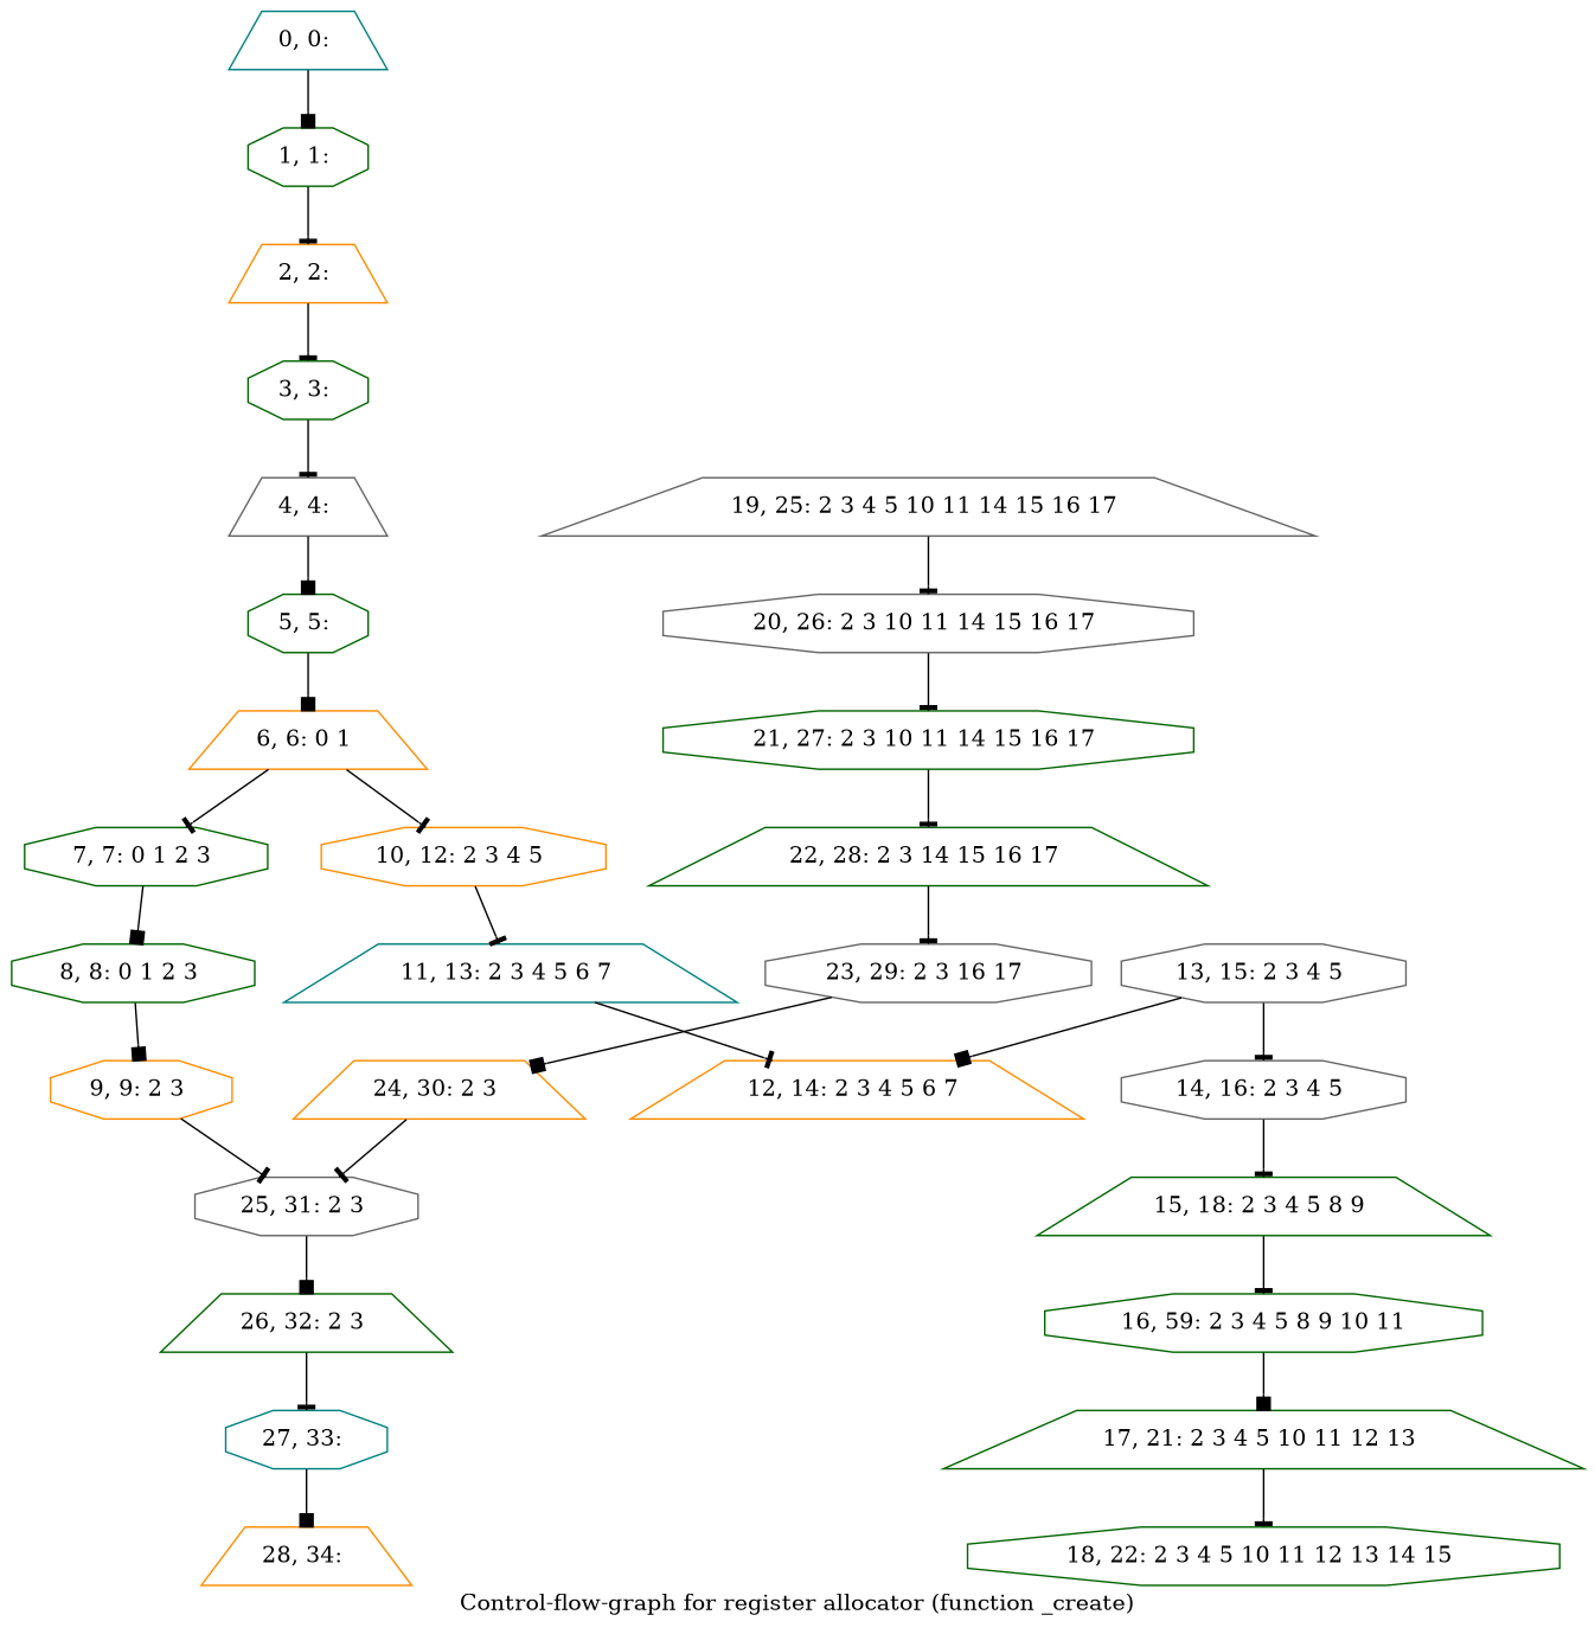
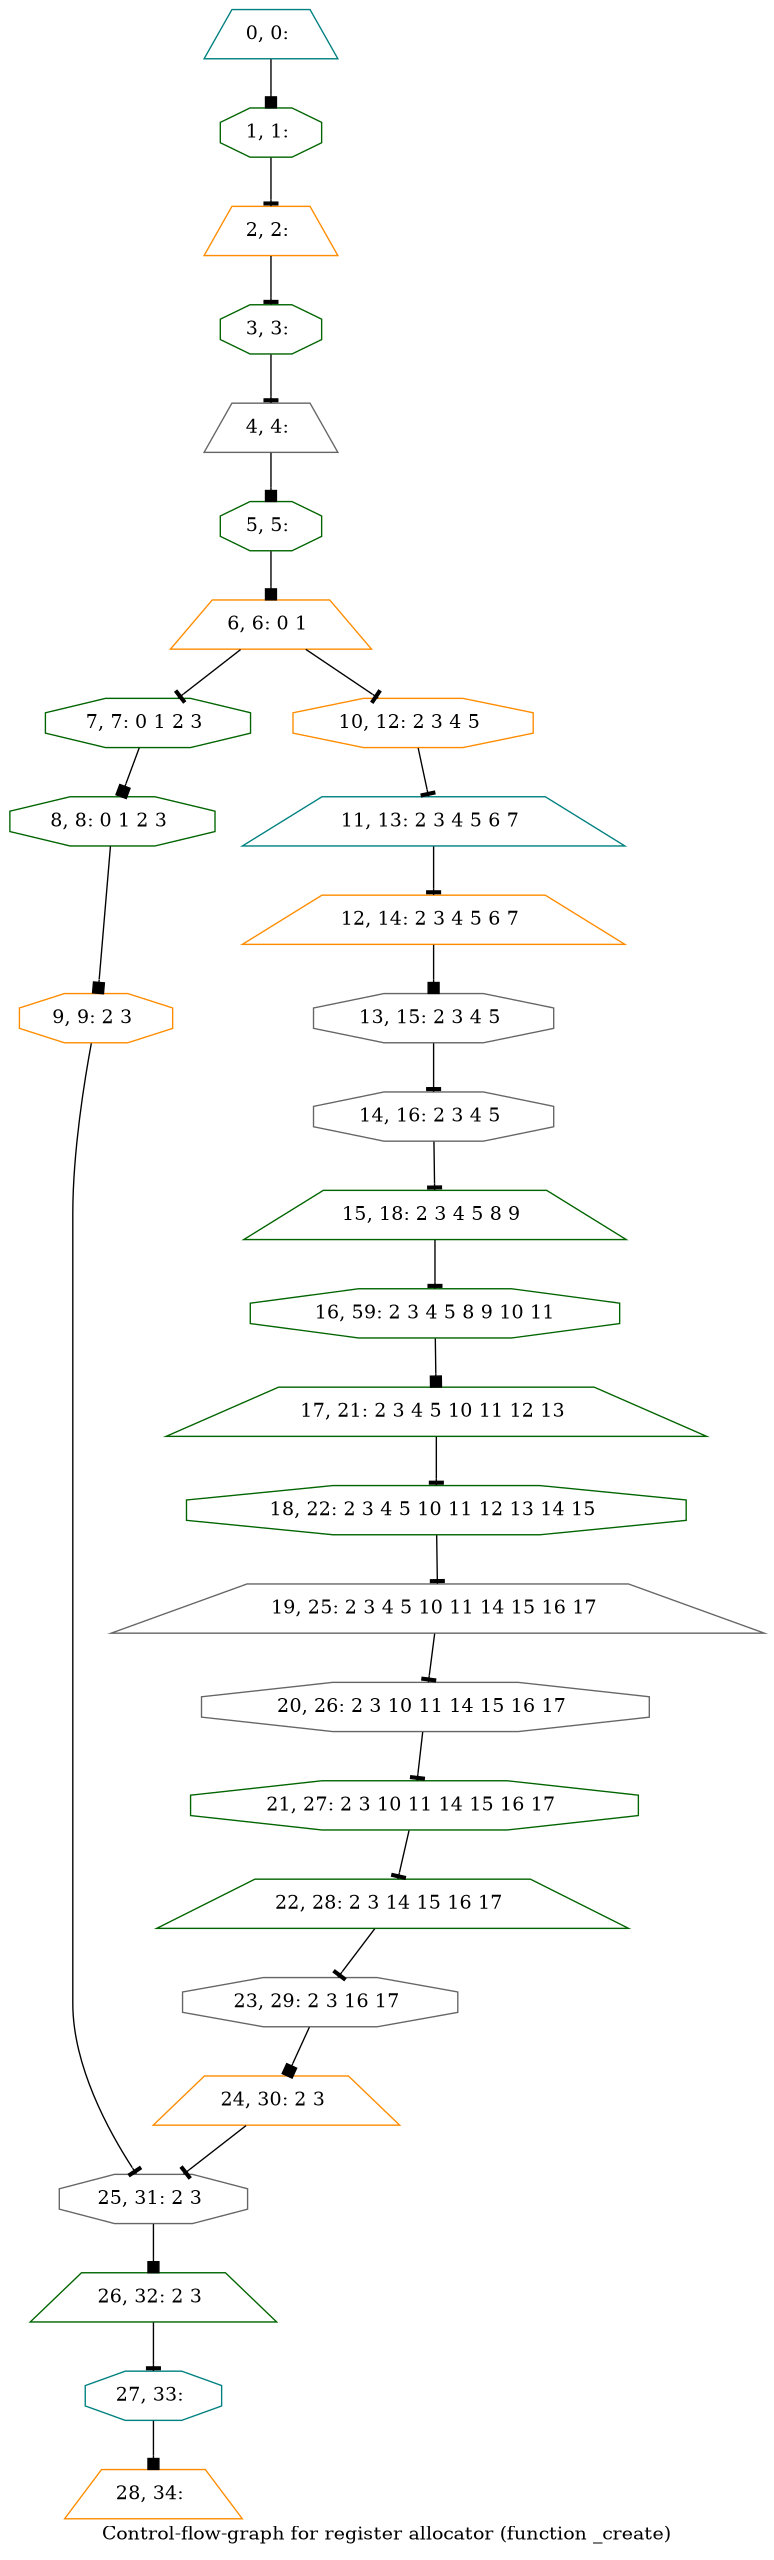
  digraph {
    label="Control-flow-graph for register allocator (function _create)"
    node [color=darkgreen shape=octagon]
    edge [arrowhead=tee]
    n1 [color=teal label="0, 0: " shape=trapezium]
    n2 [label="1, 1: "]
    n3 [color=darkorange label="2, 2: " shape=trapezium]
    n4 [label="3, 3: "]
    n5 [color=gray40 label="4, 4: " shape=trapezium]
    n6 [label="5, 5: "]
    n7 [color=darkorange label="6, 6: 0 1 " shape=trapezium]
    n8 [label="7, 7: 0 1 2 3 "]
    n9 [color=darkorange label="10, 12: 2 3 4 5 "]
    n10 [label="8, 8: 0 1 2 3 "]
    n11 [color=darkorange label="9, 9: 2 3 "]
    n12 [color=gray40 label="25, 31: 2 3 "]
    n13 [color=teal label="11, 13: 2 3 4 5 6 7 " shape=trapezium]
    n14 [label="26, 32: 2 3 " shape=trapezium]
    n15 [color=darkorange label="12, 14: 2 3 4 5 6 7 " shape=trapezium]
    n16 [color=gray40 label="13, 15: 2 3 4 5 "]
    n17 [color=gray40 label="14, 16: 2 3 4 5 "]
    n18 [label="15, 18: 2 3 4 5 8 9 " shape=trapezium]
    n19 [label="16, 59: 2 3 4 5 8 9 10 11"]
    n20 [label="17, 21: 2 3 4 5 10 11 12 13 " shape=trapezium]
    n21 [label="18, 22: 2 3 4 5 10 11 12 13 14 15 "]
    n22 [color=gray40 label="19, 25: 2 3 4 5 10 11 14 15 16 17 " shape=trapezium]
    n23 [color=gray40 label="20, 26: 2 3 10 11 14 15 16 17 "]
    n24 [label="21, 27: 2 3 10 11 14 15 16 17 "]
    n25 [label="22, 28: 2 3 14 15 16 17 " shape=trapezium]
    n26 [color=gray40 label="23, 29: 2 3 16 17 "]
    n27 [color=darkorange label="24, 30: 2 3 " shape=trapezium]
    n28 [color=teal label="27, 33: "]
    n29 [color=darkorange label="28, 34: " shape=trapezium]
    n1 -> n2 [arrowhead=box]
    n2 -> n3
    n3 -> n4
    n4 -> n5
    n5 -> n6 [arrowhead=box]
    n6 -> n7 [arrowhead=box]
    n7 -> n8
    n7 -> n9
    n8 -> n10 [arrowhead=box]
    n9 -> n13
    n10 -> n11 [arrowhead=box]
    n11 -> n12
    n12 -> n14 [arrowhead=box]
    n13 -> n15
    n14 -> n28
-   n16 -> n15 [arrowhead=box]
+   n15 -> n16 [arrowhead=box]
    n16 -> n17
    n17 -> n18
    n18 -> n19
    n19 -> n20 [arrowhead=box]
    n20 -> n21
+   n21 -> n22
    n22 -> n23
    n23 -> n24
    n24 -> n25
    n25 -> n26
    n26 -> n27 [arrowhead=box]
    n27 -> n12
    n28 -> n29 [arrowhead=box]
  }
